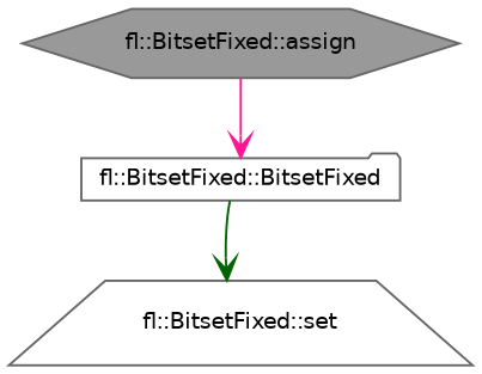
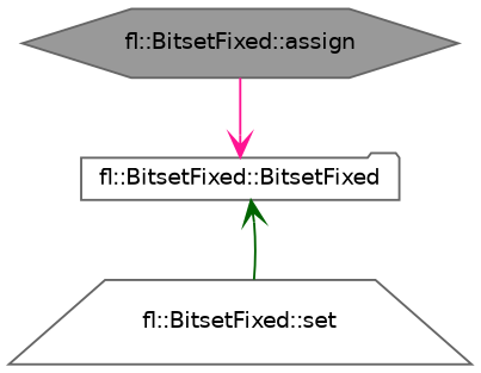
  digraph {
    rankdir=TB
    node [color=grey40 fillcolor=white fontname=Helvetica fontsize=10 style=filled]
    edge [arrowhead=vee fontname=Helvetica fontsize=10 labelfontname=Helvetica labelfontsize=10 style=solid]
    n1 [color=gray40 fillcolor=grey60 fontcolor=black height=0.2 label="fl::BitsetFixed::assign" shape=hexagon width=0.4]
    n2 [height=0.2 label="fl::BitsetFixed::BitsetFixed" shape=folder width=0.4]
    n3 [height=0.2 label="fl::BitsetFixed::set" shape=trapezium width=0.4]
    n1 -> n2 [color=deeppink]
-   n2 -> n3 [color=darkgreen]
+   n3 -> n2 [color=darkgreen]
  }
